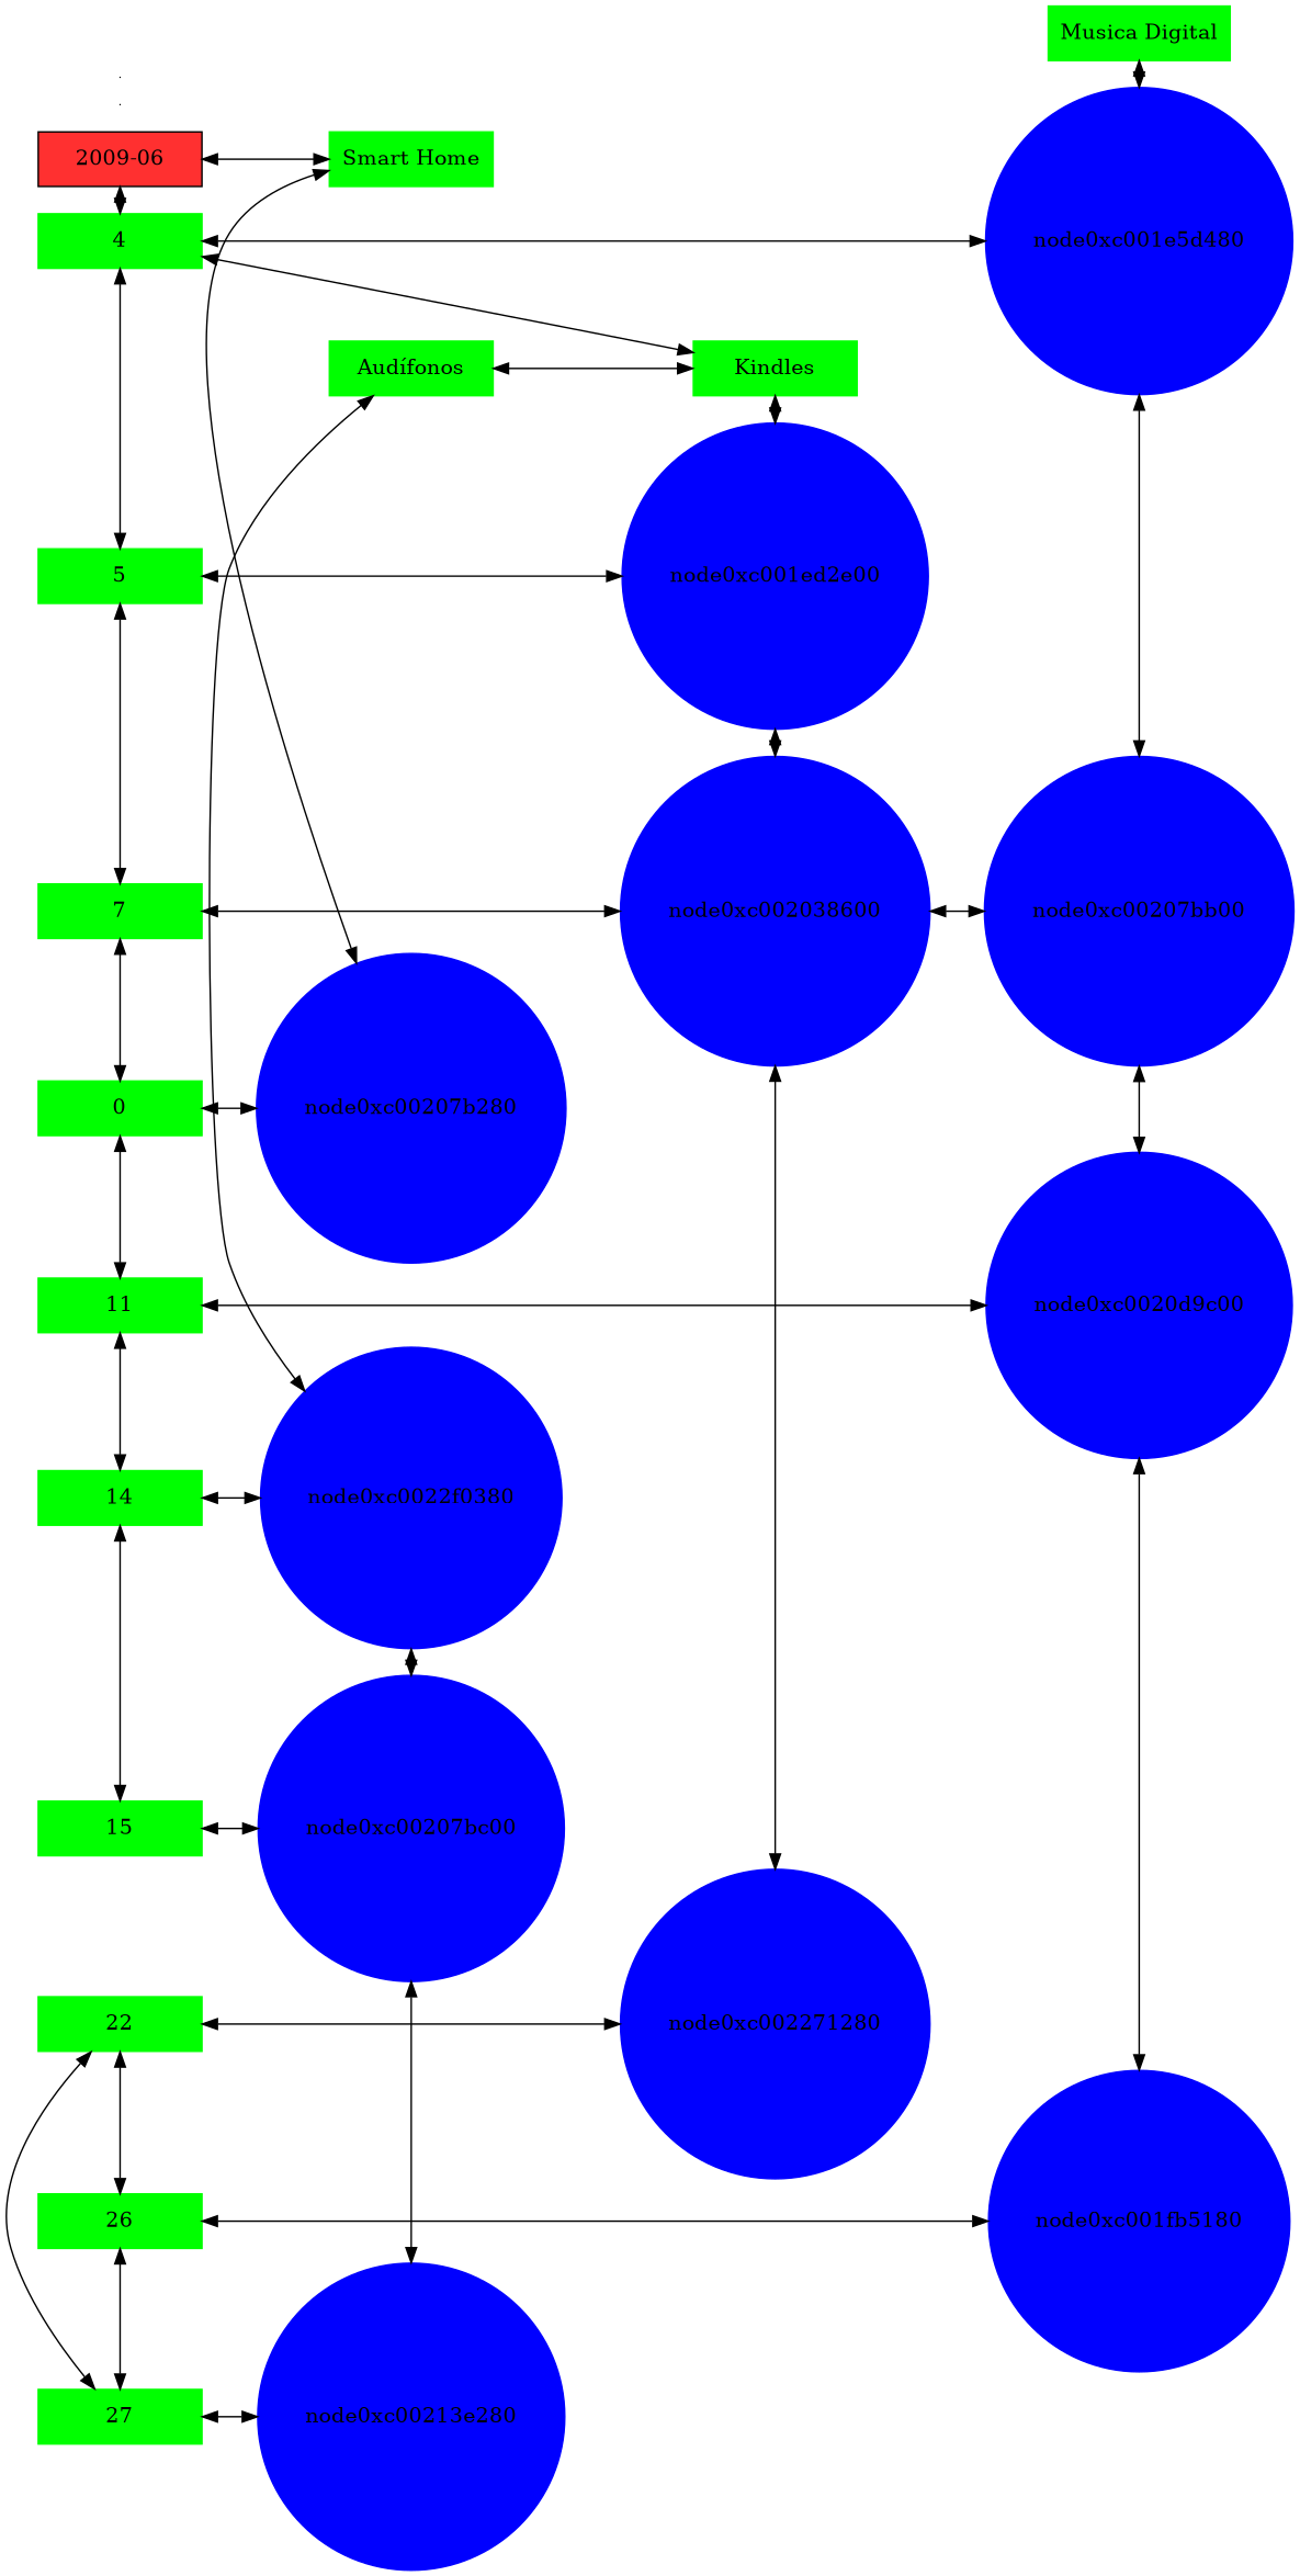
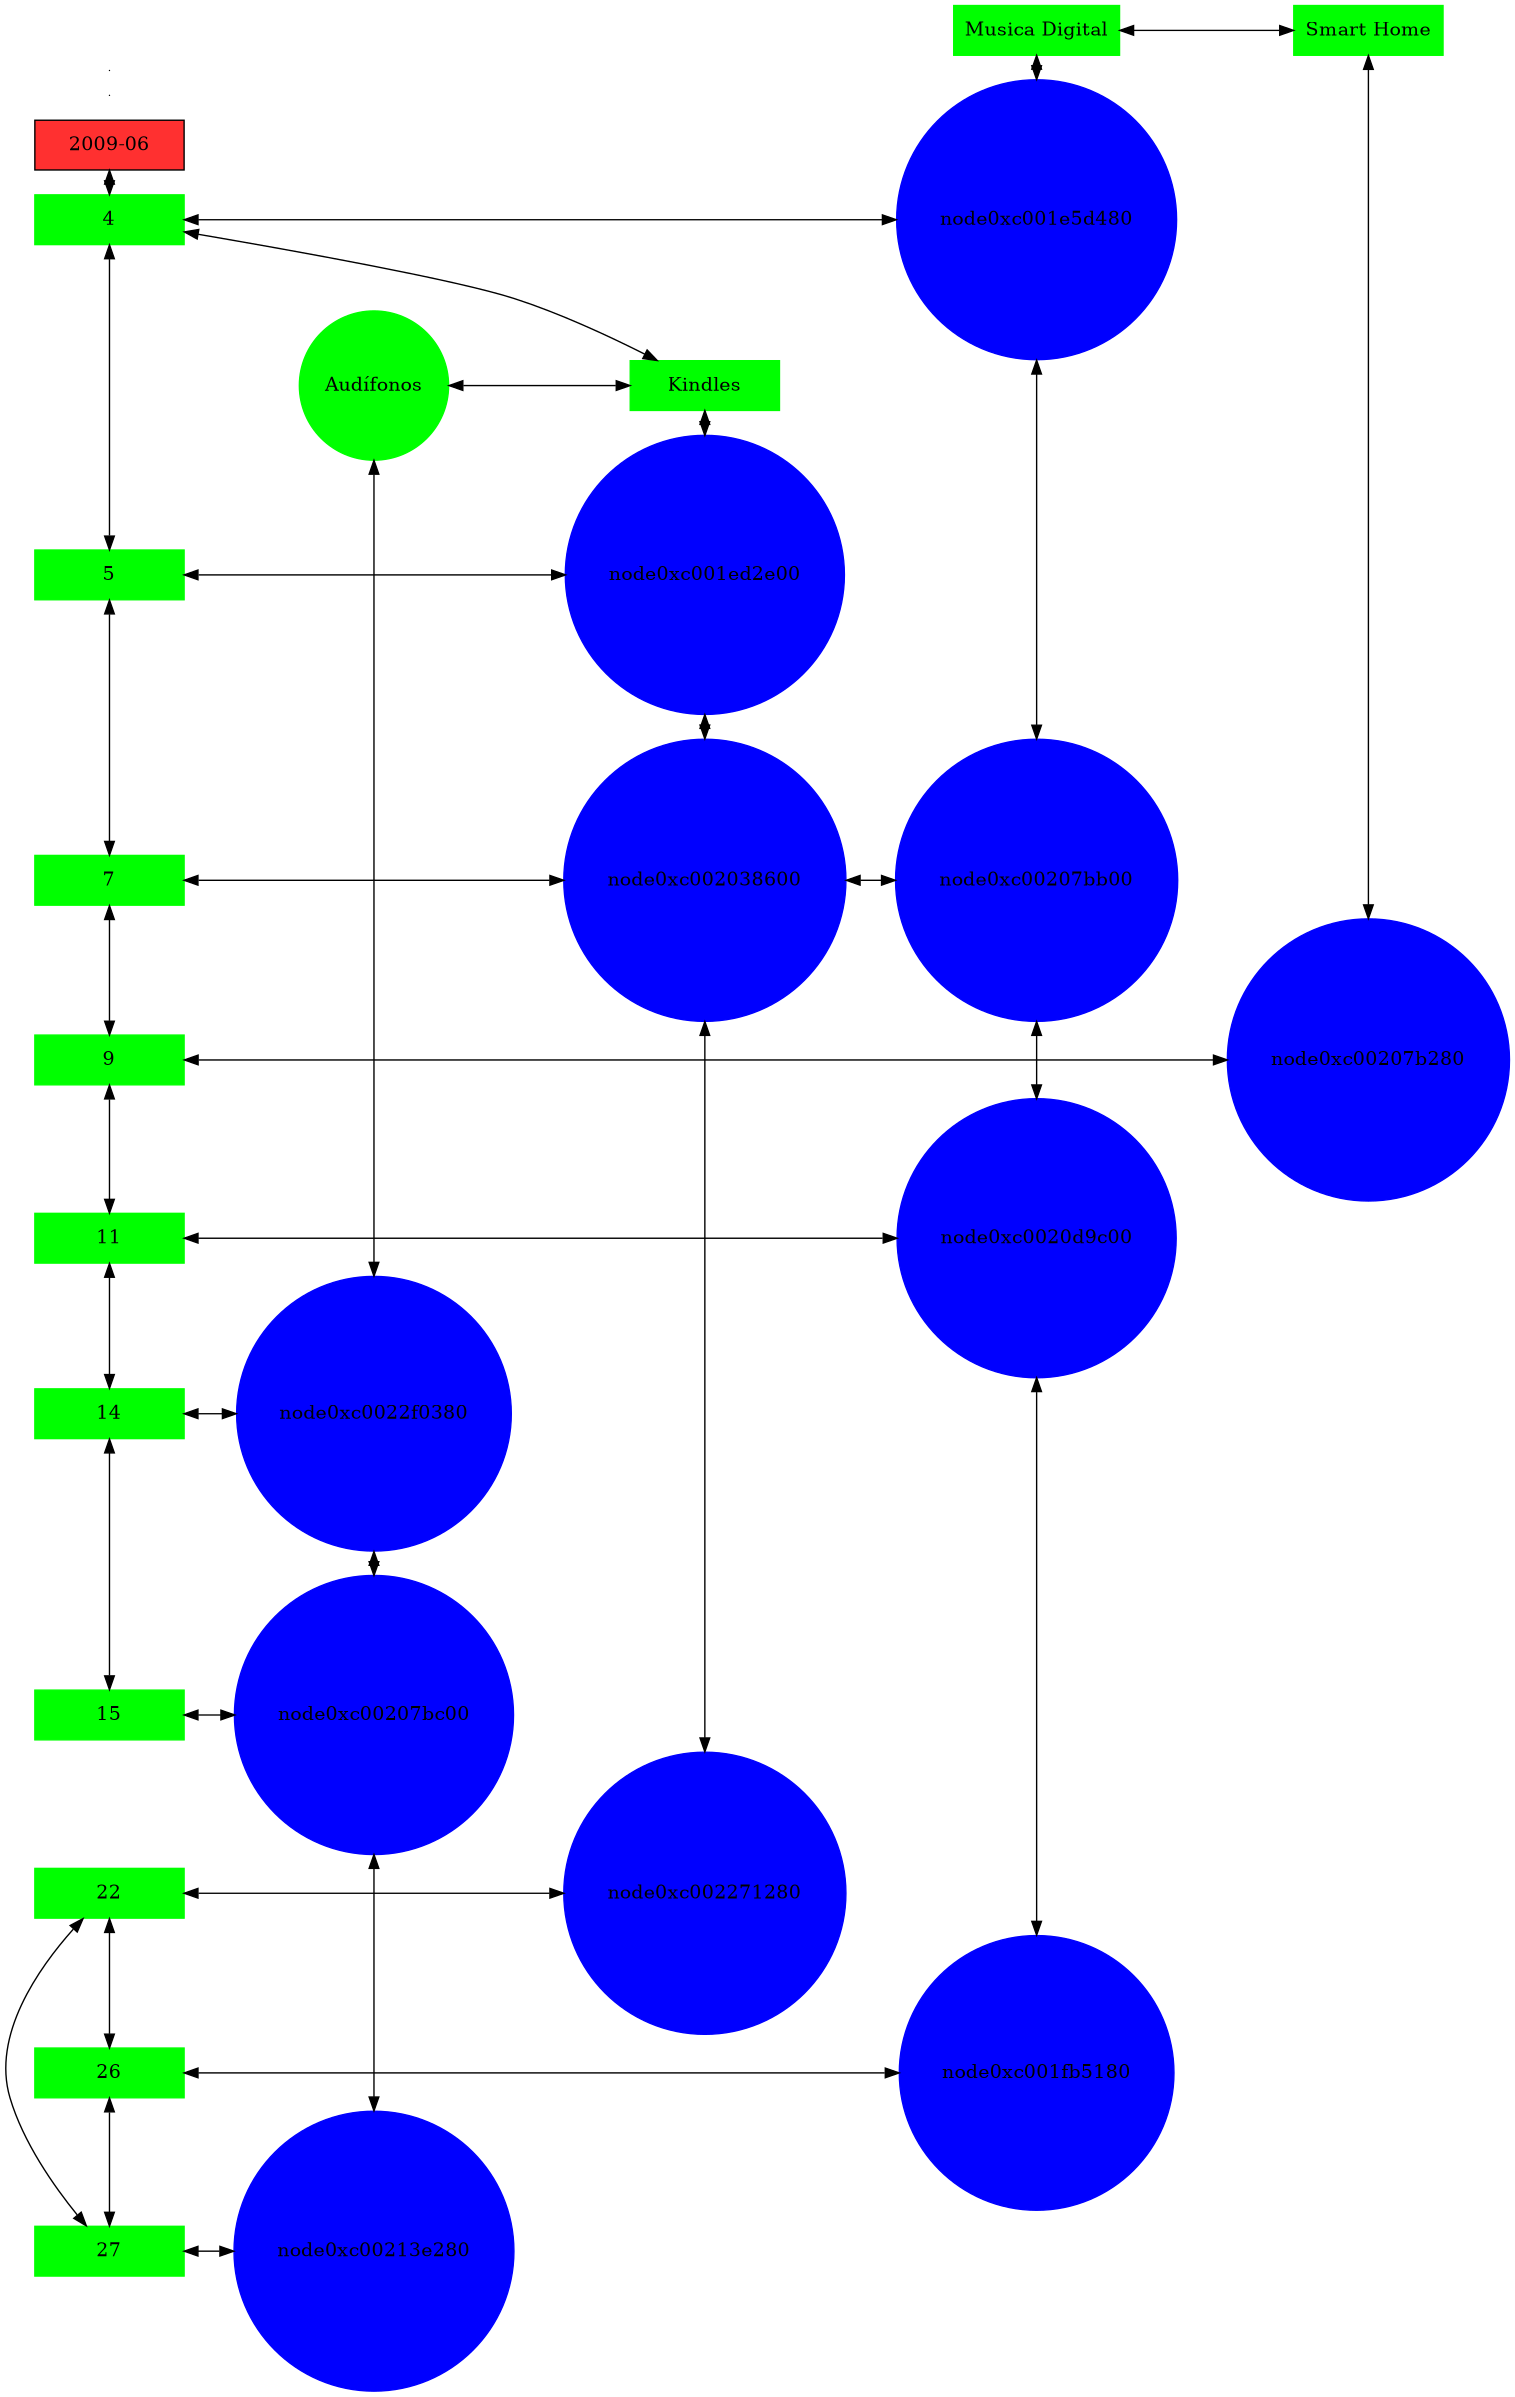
  digraph {
    rankdir=LR
    node [group=1 shape=box style=filled color=green]
    edge [dir=both]
    n1 [fillcolor=firebrick1 label="2009-06" width=1.5 color=""]
    n2 [group=4 label=4 width=1.5]
    n3 [group=5 label=5 width=1.5]
    n4 [group=7 label=7 width=1.5]
-   n5 [group=9 label=0 width=1.5]
+   n5 [group=9 label=9 width=1.5]
    n6 [group=11 label=11 width=1.5]
    n7 [group=14 label=14 width=1.5]
    n8 [group=15 label=15 width=1.5]
    n9 [group=22 label=22 width=1.5]
    n10 [group=26 label=26 width=1.5]
    n11 [group=27 label=27 width=1.5]
-   n12 [label="Audífonos" width=1.5]
+   n12 [label="Audífonos" shape=circle width=1.5]
    node0xc0022f0380 [color=blue group=14 shape=circle width=0.5]
    node0xc00207bc00 [color=blue group=15 shape=circle width=0.5]
    node0xc00213e280 [color=blue group=27 shape=circle width=0.5]
    n16 [label=Kindles width=1.5]
    node0xc001ed2e00 [color=blue group=5 shape=circle width=0.5]
    node0xc002038600 [color=blue group=7 shape=circle width=0.5]
    node0xc002271280 [color=blue group=22 shape=circle width=0.5]
    n20 [label="Musica Digital" width=1.5]
    node0xc001e5d480 [color=blue group=4 shape=circle width=0.5]
    node0xc00207bb00 [color=blue group=7 shape=circle width=0.5]
    node0xc0020d9c00 [color=blue group=11 shape=circle width=0.5]
    node0xc001fb5180 [color=blue group=26 shape=circle width=0.5]
    n25 [label="Smart Home" width=1.5]
    node0xc00207b280 [color=blue group=9 shape=circle width=0.5]
    e0 [shape=point width=0 group="" style="" color=""]
    e1 [shape=point width=0 group="" style="" color=""]
    subgraph sub_1 {
      rank=same
      n1
      n2
    }
    subgraph sub_2 {
      rank=same
      n2
      n3
    }
    subgraph sub_3 {
      rank=same
      n3
      n4
    }
    subgraph sub_4 {
      rank=same
      n4
      n5
    }
    subgraph sub_5 {
      rank=same
      n5
      n6
    }
    subgraph sub_6 {
      rank=same
      n6
      n7
    }
    subgraph sub_7 {
      rank=same
      n7
      n8
    }
    subgraph sub_8 {
      rank=same
      n8
      n9
    }
    subgraph sub_9 {
      rank=same
      n9
      n10
    }
    subgraph sub_10 {
      rank=same
      n10
      n11
    }
    subgraph sub_11 {
      rank=same
      n12
      node0xc0022f0380
    }
    subgraph sub_12 {
      rank=same
      node0xc0022f0380
      node0xc00207bc00
    }
    subgraph sub_13 {
      rank=same
      node0xc00207bc00
      node0xc00213e280
    }
    subgraph sub_14 {
      rank=same
      n16
      node0xc001ed2e00
    }
    subgraph sub_15 {
      rank=same
      node0xc001ed2e00
      node0xc002038600
    }
    subgraph sub_16 {
      rank=same
      node0xc002038600
      node0xc002271280
    }
    subgraph sub_17 {
      rank=same
      n20
      node0xc001e5d480
    }
    subgraph sub_18 {
      rank=same
      node0xc001e5d480
      node0xc00207bb00
    }
    subgraph sub_19 {
      rank=same
      node0xc00207bb00
      node0xc0020d9c00
    }
    subgraph sub_20 {
      rank=same
      node0xc0020d9c00
      node0xc001fb5180
    }
    subgraph sub_21 {
      rank=same
      n25
      node0xc00207b280
    }
    n1 -> n2
    n2 -> n3
    n2 -> node0xc001e5d480
    n3 -> n4
    n3 -> node0xc001ed2e00
    n4 -> n5
    n4 -> node0xc002038600
    n5 -> n6
    n5 -> node0xc00207b280
    n6 -> n7
    n6 -> node0xc0020d9c00
    n7 -> n8
    n7 -> node0xc0022f0380
    n8 -> node0xc00207bc00
    n9 -> n10
    n9 -> node0xc002271280
    n10 -> n11
    n10 -> node0xc001fb5180
    n11 -> n9
    n11 -> node0xc00213e280
    n12 -> node0xc0022f0380
    n12 -> n16
    node0xc0022f0380 -> node0xc00207bc00
    node0xc00207bc00 -> node0xc00213e280
    n16 -> n2
    n16 -> node0xc001ed2e00
    node0xc001ed2e00 -> node0xc002038600
    node0xc002038600 -> node0xc002271280
    node0xc002038600 -> node0xc00207bb00
    n20 -> node0xc001e5d480
-   n1 -> n25
+   n20 -> n25
    node0xc001e5d480 -> node0xc00207bb00
    node0xc00207bb00 -> node0xc0020d9c00
    node0xc0020d9c00 -> node0xc001fb5180
    n25 -> node0xc00207b280
  }
